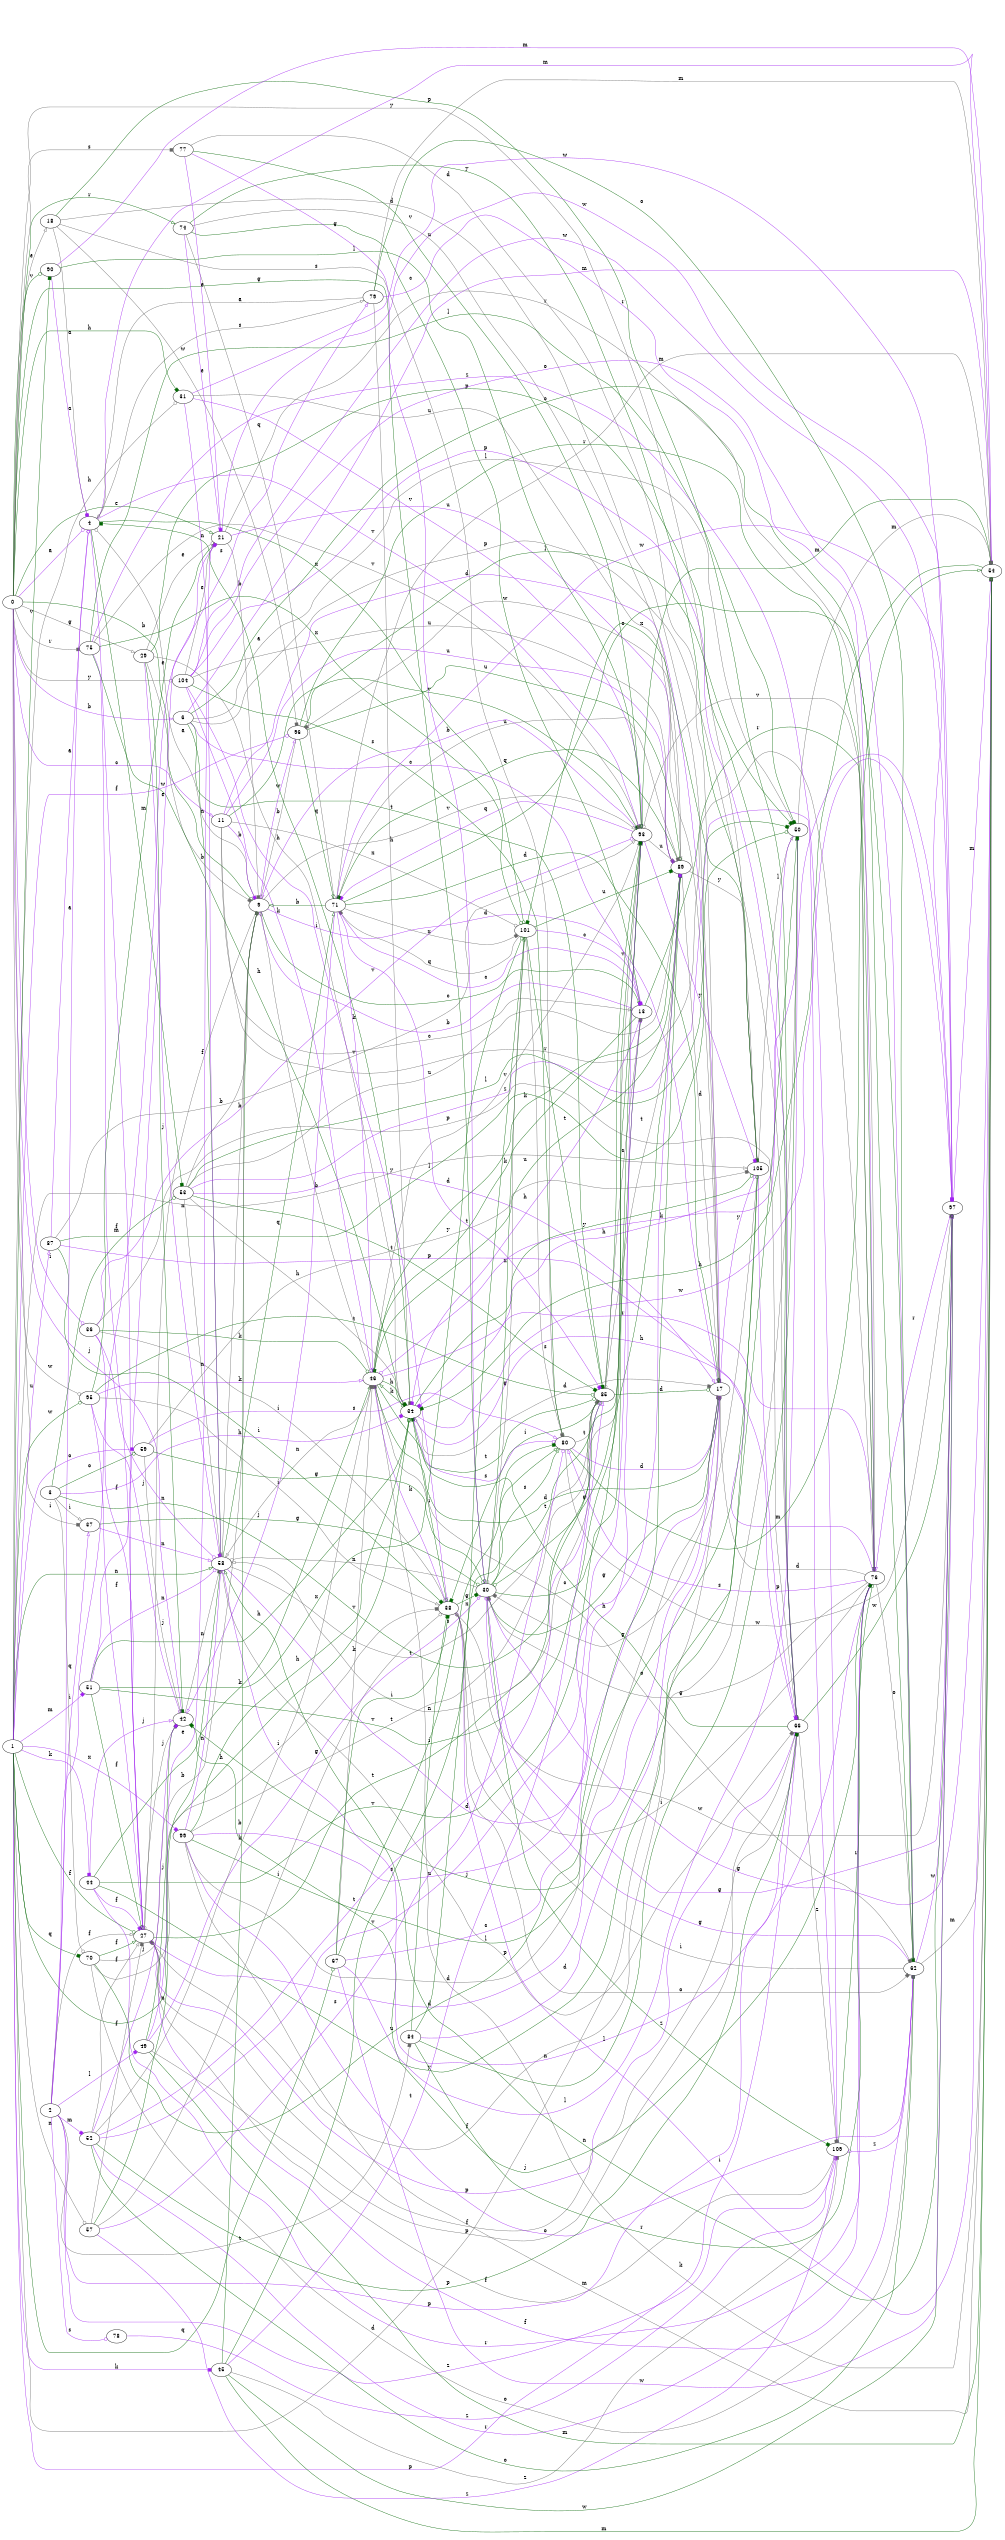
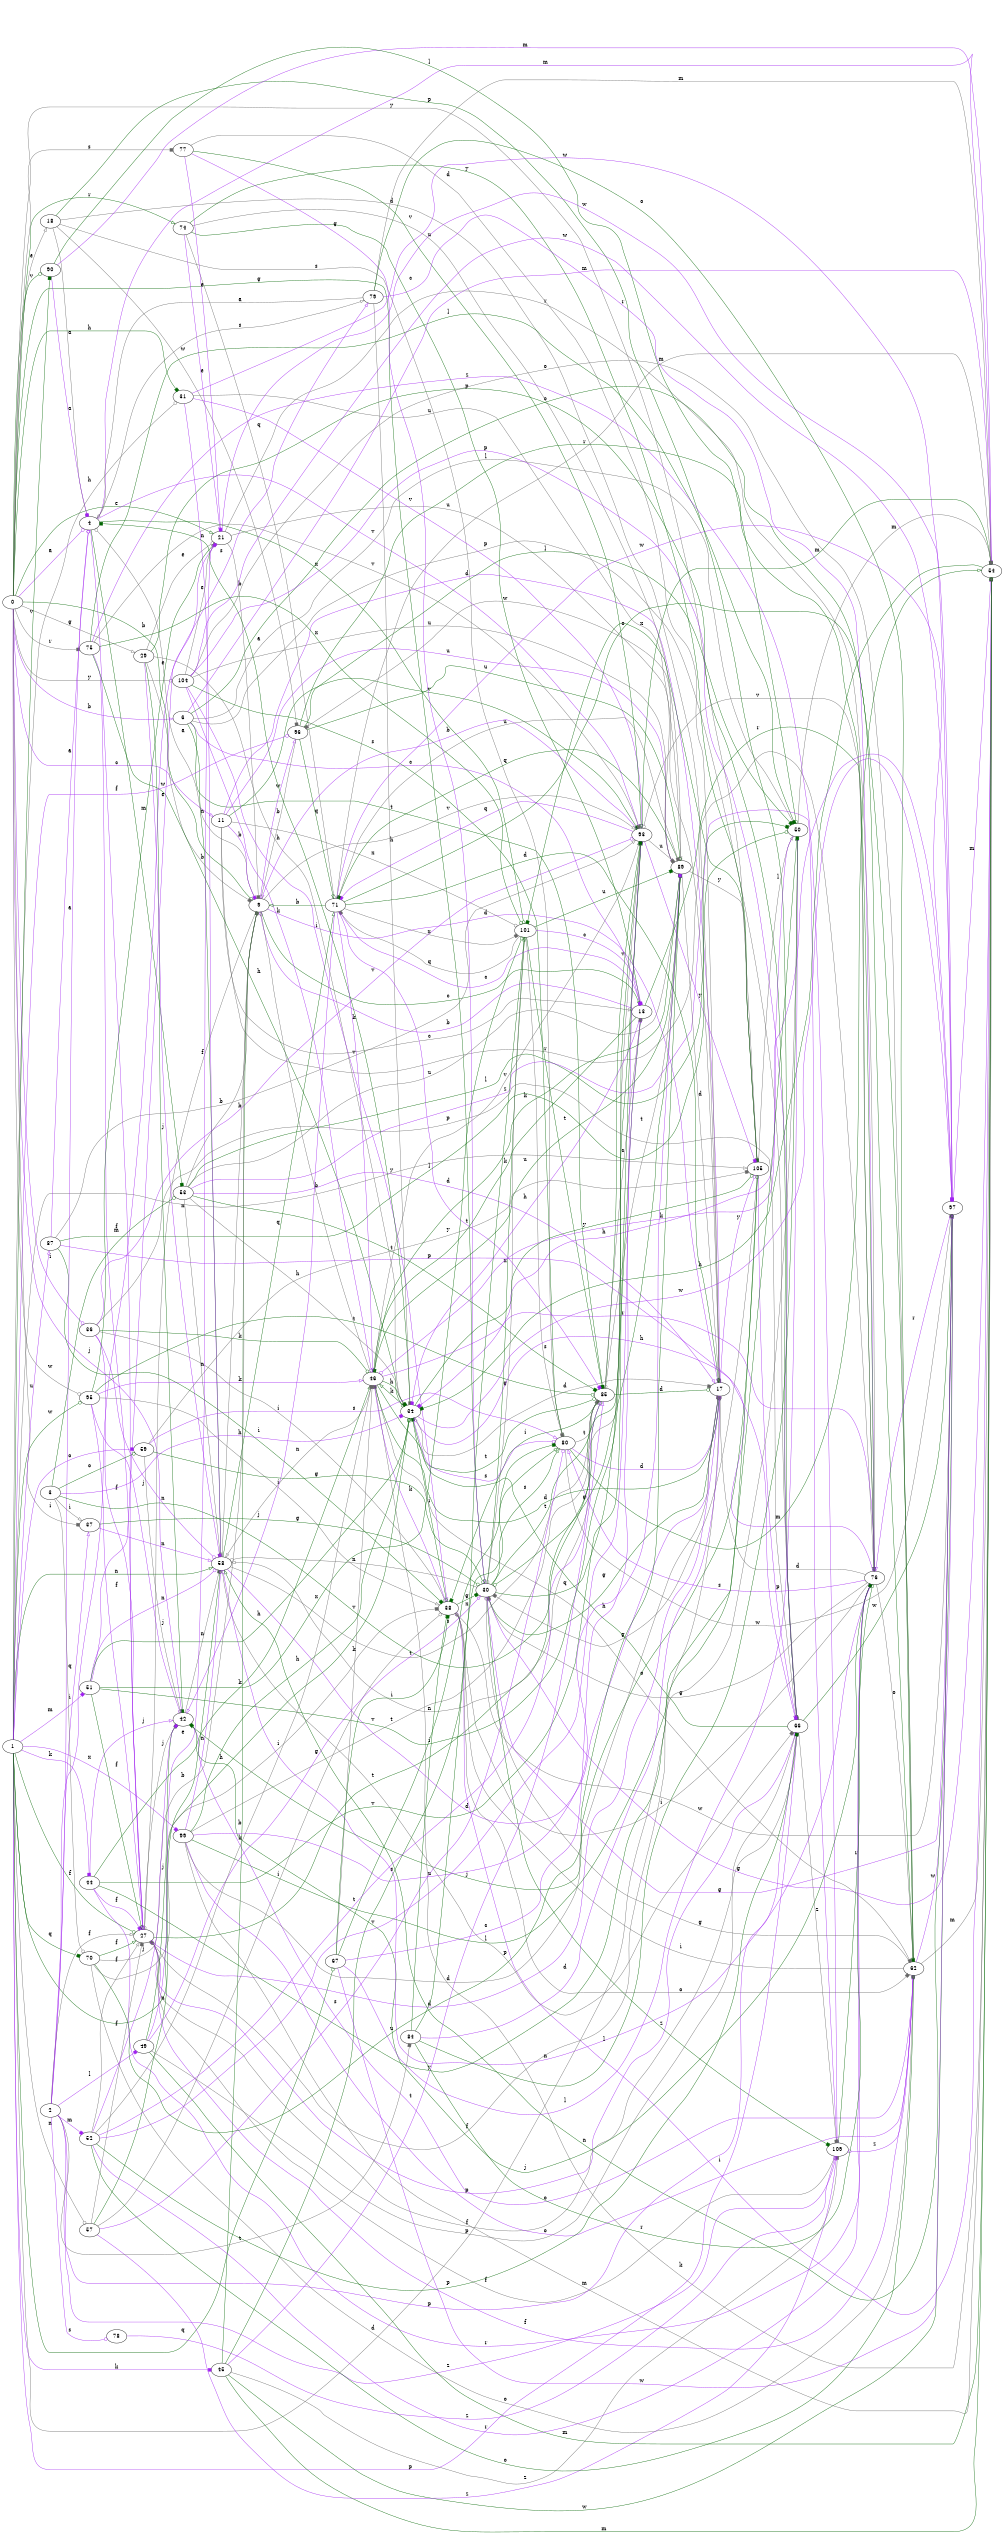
  strict digraph {
    rankdir=LR
    edge [arrowhead=odot color=purple]
    0
    4
    6
    9
    11
    18
    21
    29
    30
    31
    36
    37
    42
    74
    75
    77
    90
    95
    104
    105
    27
    79
    53
    93
    54
    101
    58
    66
    13
    50
    62
    85
    17
    96
    76
    89
    80
    97
    34
    109
    46
    38
    71
    1
    44
    45
    51
    57
    59
    67
    70
    87
    99
    2
    49
    52
    78
    84
    3
    0 -> 4 [label=a]
    0 -> 6 [arrowhead=onormal label=b]
    0 -> 9 [color=darkgreen label=b]
    0 -> 11 [arrowhead=onormal label=c]
    0 -> 18 [arrowhead=onormal color=gray40 label=e]
    0 -> 21 [arrowhead=onormal color=darkgreen label=e]
    0 -> 29 [arrowhead=onormal color=gray40 label=g]
    0 -> 30 [arrowhead=onormal color=darkgreen label=g]
    0 -> 31 [arrowhead=box color=darkgreen label=h]
    0 -> 36 [label=i]
    0 -> 37 [arrowhead=box color=gray40 label=i]
    0 -> 42 [label=j]
    0 -> 74 [arrowhead=onormal color=darkgreen label=r]
    0 -> 75 [arrowhead=box color=gray40 label=r]
    0 -> 77 [arrowhead=box color=gray40 label=s]
    0 -> 90 [color=darkgreen label=v]
    0 -> 95 [color=gray40 label=w]
    0 -> 104 [color=gray40 label=y]
    0 -> 105 [arrowhead=box color=gray40 label=y]
    4 -> 27 [arrowhead=onormal label=f]
    4 -> 79 [arrowhead=onormal color=gray40 label=s]
    4 -> 53 [arrowhead=box color=darkgreen label=m]
    4 -> 93 [arrowhead=onormal label=v]
    4 -> 54 [arrowhead=onormal label=m]
    4 -> 101 [color=darkgreen label=x]
    6 -> 54 [label=m]
    6 -> 58 [arrowhead=onormal color=darkgreen label=n]
    6 -> 66 [arrowhead=onormal color=gray40 label=p]
    6 -> 13 [label=c]
    6 -> 50 [arrowhead=box color=gray40 label=l]
    6 -> 62 [color=darkgreen label=o]
    6 -> 85 [arrowhead=box color=darkgreen label=t]
    9 -> 4 [color=gray40 label=a]
    9 -> 27 [color=gray40 label=f]
    9 -> 93 [arrowhead=onormal color=gray40 label=v]
    9 -> 13 [arrowhead=onormal color=darkgreen label=c]
    9 -> 17 [arrowhead=onormal label=d]
    9 -> 96 [arrowhead=onormal label=w]
    11 -> 9 [arrowhead=box label=b]
    11 -> 93 [arrowhead=box color=darkgreen label=v]
    11 -> 101 [color=gray40 label=x]
    11 -> 13 [arrowhead=onormal color=gray40 label=c]
    11 -> 17 [arrowhead=box label=d]
    11 -> 76 [arrowhead=onormal color=gray40 label=r]
    11 -> 89 [arrowhead=onormal label=u]
    18 -> 4 [color=gray40 label=a]
    18 -> 66 [arrowhead=box color=darkgreen label=p]
    18 -> 17 [arrowhead=onormal color=gray40 label=d]
    18 -> 96 [arrowhead=box color=gray40 label=w]
    18 -> 80 [arrowhead=onormal color=gray40 label=s]
    21 -> 9 [arrowhead=box color=gray40 label=b]
    21 -> 76 [arrowhead=onormal color=gray40 label=r]
-   21 -> 89 [arrowhead=box label=u]
+   21 -> 89 [arrowhead=box color=gray40 label=u]
    21 -> 97 [arrowhead=onormal label=w]
    29 -> 9 [arrowhead=box color=gray40 label=b]
    29 -> 21 [color=gray40 label=e]
    29 -> 42 [arrowhead=box color=darkgreen label=j]
    29 -> 58 [arrowhead=box label=n]
    29 -> 66 [arrowhead=onormal color=darkgreen label=p]
    29 -> 34 [color=gray40 label=h]
    30 -> 101 [color=darkgreen label=x]
    30 -> 58 [color=gray40 label=n]
-   30 -> 13 [color=darkgreen label=c]
+   30 -> 13 [color=darkgreen label=q]
    30 -> 85 [arrowhead=onormal color=darkgreen label=t]
    30 -> 80 [arrowhead=onormal color=darkgreen label=s]
    30 -> 109 [arrowhead=box color=darkgreen label=z]
    31 -> 93 [arrowhead=onormal label=v]
    31 -> 58 [label=n]
    31 -> 89 [color=gray40 label=u]
    31 -> 97 [label=w]
    36 -> 27 [label=f]
    36 -> 93 [label=v]
    36 -> 58 [label=n]
    36 -> 66 [color=gray40 label=p]
    36 -> 46 [color=darkgreen label=k]
    36 -> 38 [color=gray40 label=i]
    37 -> 30 [color=darkgreen label=g]
    37 -> 58 [arrowhead=onormal label=n]
    42 -> 58 [arrowhead=box color=gray40 label=n]
+   42 -> 62 [arrowhead=onormal label=o]
    74 -> 21 [arrowhead=onormal label=e]
    74 -> 105 [arrowhead=box color=darkgreen label=y]
    74 -> 13 [color=darkgreen label=c]
    74 -> 89 [arrowhead=onormal color=gray40 label=u]
    74 -> 71 [color=gray40 label=q]
    75 -> 27 [label=f]
    75 -> 93 [arrowhead=box color=gray40 label=v]
    75 -> 101 [color=darkgreen label=x]
    75 -> 50 [arrowhead=box color=darkgreen label=l]
    75 -> 34 [color=darkgreen label=h]
    75 -> 109 [label=z]
    77 -> 21 [arrowhead=box label=e]
    77 -> 30 [label=g]
    77 -> 93 [arrowhead=onormal color=darkgreen label=v]
    77 -> 17 [arrowhead=box color=gray40 label=d]
    90 -> 4 [arrowhead=box label=a]
    90 -> 54 [label=m]
-   90 -> 93 [color=darkgreen label=l]
+   90 -> 50 [color=darkgreen label=l]
    95 -> 21 [arrowhead=onormal color=darkgreen label=e]
    95 -> 42 [label=j]
    95 -> 27 [label=f]
    95 -> 85 [color=darkgreen label=t]
    95 -> 46 [arrowhead=onormal label=k]
    95 -> 38 [arrowhead=onormal color=gray40 label=i]
    104 -> 21 [arrowhead=box color=gray40 label=e]
    104 -> 66 [label=p]
-   104 -> 62 [label=o]
+   104 -> 62 [color=gray40 label=o]
    104 -> 89 [color=gray40 label=u]
    104 -> 80 [color=darkgreen label=s]
    104 -> 97 [arrowhead=box label=w]
    104 -> 46 [label=k]
    104 -> 38 [arrowhead=onormal label=i]
    105 -> 30 [arrowhead=box color=gray40 label=g]
    105 -> 42 [arrowhead=onormal color=darkgreen label=j]
    105 -> 101 [arrowhead=box color=darkgreen label=x]
    105 -> 66 [arrowhead=box label=p]
    105 -> 50 [arrowhead=onormal color=gray40 label=l]
    27 -> 42 [arrowhead=onormal color=gray40 label=j]
    27 -> 66 [label=p]
    27 -> 85 [color=darkgreen label=t]
    27 -> 17 [label=d]
    79 -> 4 [arrowhead=onormal color=gray40 label=a]
    79 -> 54 [color=gray40 label=m]
    79 -> 62 [arrowhead=box color=darkgreen label=o]
    79 -> 76 [arrowhead=onormal label=r]
    79 -> 34 [arrowhead=box color=gray40 label=h]
    53 -> 9 [color=gray40 label=b]
    53 -> 58 [color=gray40 label=n]
    53 -> 50 [arrowhead=box color=darkgreen label=l]
    53 -> 85 [arrowhead=box color=darkgreen label=t]
    53 -> 17 [arrowhead=onormal label=d]
    53 -> 89 [arrowhead=box color=gray40 label=u]
    53 -> 34 [arrowhead=box color=gray40 label=h]
    53 -> 109 [label=z]
    93 -> 9 [arrowhead=onormal label=b]
    93 -> 105 [arrowhead=box label=y]
    93 -> 54 [arrowhead=box color=darkgreen label=m]
    93 -> 58 [arrowhead=onormal color=gray40 label=n]
    93 -> 89 [arrowhead=onormal color=gray40 label=u]
    93 -> 71 [arrowhead=box label=q]
    54 -> 30 [arrowhead=onormal label=g]
    54 -> 34 [arrowhead=box color=darkgreen label=h]
    54 -> 46 [arrowhead=box color=gray40 label=k]
    54 -> 38 [label=i]
    101 -> 30 [color=gray40 label=g]
    101 -> 13 [arrowhead=box label=c]
    101 -> 85 [arrowhead=box color=darkgreen label=t]
    101 -> 89 [arrowhead=box color=darkgreen label=u]
    101 -> 80 [arrowhead=box color=gray40 label=s]
    101 -> 71 [arrowhead=box color=gray40 label=q]
    58 -> 9 [arrowhead=box color=gray40 label=b]
    58 -> 66 [arrowhead=box color=gray40 label=p]
    58 -> 85 [arrowhead=box color=gray40 label=t]
    58 -> 17 [arrowhead=box label=d]
    58 -> 71 [arrowhead=onormal color=darkgreen label=q]
    66 -> 27 [arrowhead=onormal color=gray40 label=f]
    66 -> 97 [color=darkgreen label=w]
    66 -> 34 [arrowhead=box color=darkgreen label=h]
    66 -> 109 [arrowhead=box color=gray40 label=z]
    13 -> 9 [label=b]
    13 -> 76 [arrowhead=onormal color=darkgreen label=r]
    13 -> 34 [arrowhead=box label=h]
    13 -> 46 [color=darkgreen label=k]
    50 -> 27 [arrowhead=box color=gray40 label=f]
    50 -> 54 [color=gray40 label=m]
    50 -> 34 [arrowhead=box label=h]
-   62 -> 30 [label=g]
+   62 -> 30 [color=gray40 label=g]
    62 -> 27 [label=f]
    62 -> 54 [arrowhead=onormal color=gray40 label=m]
    62 -> 97 [label=w]
    62 -> 109 [label=z]
    62 -> 38 [arrowhead=onormal color=gray40 label=i]
    85 -> 93 [arrowhead=box color=darkgreen label=v]
    85 -> 13 [arrowhead=box color=gray40 label=c]
    85 -> 17 [color=darkgreen label=d]
    85 -> 38 [arrowhead=box color=darkgreen label=i]
    17 -> 30 [color=darkgreen label=g]
    17 -> 105 [label=y]
    17 -> 96 [arrowhead=box color=gray40 label=w]
    96 -> 9 [color=gray40 label=b]
    96 -> 50 [arrowhead=box color=darkgreen label=l]
    96 -> 76 [color=darkgreen label=r]
    96 -> 89 [color=darkgreen label=u]
    96 -> 71 [arrowhead=onormal color=darkgreen label=q]
    76 -> 30 [arrowhead=box color=gray40 label=g]
    76 -> 42 [arrowhead=box color=darkgreen label=j]
    76 -> 93 [color=gray40 label=v]
    76 -> 58 [label=n]
    76 -> 62 [color=gray40 label=o]
    76 -> 17 [color=gray40 label=d]
    76 -> 80 [arrowhead=onormal label=s]
    76 -> 34 [arrowhead=onormal label=h]
    76 -> 38 [color=gray40 label=i]
    89 -> 30 [color=darkgreen label=g]
    89 -> 105 [arrowhead=onormal color=gray40 label=y]
    89 -> 85 [color=gray40 label=t]
    89 -> 17 [color=gray40 label=d]
    89 -> 46 [arrowhead=box color=darkgreen label=k]
    89 -> 71 [arrowhead=box color=darkgreen label=q]
    80 -> 54 [arrowhead=onormal color=darkgreen label=m]
    80 -> 85 [color=gray40 label=t]
    80 -> 17 [arrowhead=onormal label=d]
    80 -> 97 [arrowhead=box color=gray40 label=w]
    97 -> 30 [label=g]
    97 -> 54 [arrowhead=onormal label=m]
    97 -> 58 [arrowhead=onormal color=darkgreen label=n]
    97 -> 76 [arrowhead=onormal label=r]
    97 -> 46 [label=k]
    34 -> 4 [arrowhead=box color=darkgreen label=a]
    34 -> 105 [color=darkgreen label=y]
    34 -> 17 [arrowhead=box color=gray40 label=d]
    34 -> 80 [label=s]
    34 -> 97 [arrowhead=onormal label=w]
    34 -> 46 [arrowhead=onormal color=darkgreen label=k]
    34 -> 38 [color=darkgreen label=i]
    109 -> 27 [arrowhead=onormal color=gray40 label=f]
    109 -> 76 [color=darkgreen label=r]
    46 -> 9 [arrowhead=onormal color=gray40 label=b]
    46 -> 93 [arrowhead=onormal color=gray40 label=v]
    46 -> 58 [arrowhead=onormal color=gray40 label=n]
    46 -> 62 [arrowhead=box color=gray40 label=o]
    46 -> 85 [color=darkgreen label=t]
    46 -> 17 [arrowhead=onormal color=darkgreen label=d]
    46 -> 76 [label=r]
    46 -> 89 [arrowhead=box color=darkgreen label=u]
    46 -> 34 [arrowhead=box color=darkgreen label=h]
    38 -> 30 [arrowhead=box color=darkgreen label=g]
    38 -> 62 [arrowhead=box color=gray40 label=o]
    38 -> 97 [arrowhead=onormal color=gray40 label=w]
    38 -> 46 [label=k]
    71 -> 9 [arrowhead=onormal color=darkgreen label=b]
    71 -> 42 [arrowhead=onormal label=j]
    71 -> 54 [arrowhead=box color=gray40 label=m]
    71 -> 101 [arrowhead=box color=gray40 label=x]
    71 -> 13 [arrowhead=box label=c]
    71 -> 62 [arrowhead=onormal color=darkgreen label=o]
    71 -> 85 [arrowhead=box label=t]
    71 -> 17 [arrowhead=onormal color=darkgreen label=d]
    71 -> 89 [arrowhead=box color=gray40 label=u]
    71 -> 97 [arrowhead=box label=w]
    71 -> 46 [arrowhead=onormal label=k]
    1 -> 31 [color=gray40 label=h]
    1 -> 90 [arrowhead=box color=darkgreen label=v]
    1 -> 95 [color=darkgreen label=w]
    1 -> 105 [arrowhead=onormal color=gray40 label=y]
    1 -> 27 [color=darkgreen label=f]
    1 -> 58 [arrowhead=onormal color=darkgreen label=n]
    1 -> 66 [label=p]
    1 -> 17 [arrowhead=box color=gray40 label=d]
    1 -> 96 [label=w]
    1 -> 34 [arrowhead=onormal color=darkgreen label=h]
    1 -> 44 [arrowhead=box label=k]
    1 -> 45 [arrowhead=box label=k]
    1 -> 51 [arrowhead=box label=m]
    1 -> 57 [color=gray40 label=n]
    1 -> 59 [arrowhead=box label=o]
    1 -> 67 [color=darkgreen label=q]
    1 -> 70 [arrowhead=box color=darkgreen label=q]
    1 -> 87 [arrowhead=onormal label=u]
    1 -> 99 [arrowhead=box label=x]
    44 -> 42 [arrowhead=onormal label=j]
    44 -> 105 [color=darkgreen label=y]
    44 -> 27 [arrowhead=box label=f]
    44 -> 93 [color=darkgreen label=v]
    44 -> 76 [label=r]
    44 -> 46 [arrowhead=onormal color=darkgreen label=k]
    45 -> 9 [color=darkgreen label=b]
    45 -> 54 [arrowhead=box color=darkgreen label=m]
    45 -> 85 [arrowhead=onormal label=t]
    45 -> 80 [arrowhead=onormal color=darkgreen label=s]
    45 -> 97 [color=darkgreen label=w]
    45 -> 109 [arrowhead=box color=gray40 label=z]
    51 -> 21 [arrowhead=box label=e]
    51 -> 27 [arrowhead=onormal color=darkgreen label=f]
    51 -> 93 [arrowhead=onormal color=darkgreen label=v]
    51 -> 101 [color=darkgreen label=x]
    51 -> 58 [label=n]
    51 -> 34 [color=darkgreen label=h]
    57 -> 27 [arrowhead=box color=gray40 label=f]
    57 -> 58 [color=darkgreen label=n]
    57 -> 80 [label=s]
    57 -> 109 [label=z]
    57 -> 38 [color=gray40 label=i]
    59 -> 30 [color=darkgreen label=g]
    59 -> 42 [color=gray40 label=j]
    59 -> 105 [arrowhead=box color=gray40 label=y]
    59 -> 80 [arrowhead=onormal label=s]
    67 -> 13 [arrowhead=onormal label=c]
    67 -> 50 [arrowhead=onormal label=l]
    67 -> 80 [arrowhead=box color=darkgreen label=s]
    67 -> 97 [arrowhead=onormal label=w]
    67 -> 46 [arrowhead=box color=gray40 label=k]
    67 -> 38 [arrowhead=box color=darkgreen label=i]
    70 -> 9 [color=gray40 label=b]
    70 -> 27 [arrowhead=onormal color=darkgreen label=f]
    70 -> 62 [arrowhead=box color=gray40 label=o]
    70 -> 89 [arrowhead=box color=darkgreen label=u]
    70 -> 38 [arrowhead=box color=gray40 label=i]
    87 -> 4 [label=a]
    87 -> 93 [arrowhead=onormal color=gray40 label=v]
    87 -> 66 [arrowhead=onormal label=p]
    87 -> 50 [color=darkgreen label=l]
    87 -> 38 [arrowhead=box color=darkgreen label=i]
    99 -> 54 [arrowhead=box color=gray40 label=m]
    99 -> 58 [label=n]
    99 -> 50 [arrowhead=onormal color=darkgreen label=l]
    99 -> 62 [label=o]
    99 -> 85 [arrowhead=onormal color=gray40 label=t]
    99 -> 17 [arrowhead=box color=gray40 label=d]
    99 -> 89 [arrowhead=box label=u]
    99 -> 34 [color=darkgreen label=h]
    2 -> 4 [label=a]
    2 -> 37 [arrowhead=onormal label=i]
    2 -> 27 [arrowhead=onormal color=gray40 label=f]
    2 -> 79 [arrowhead=onormal label=s]
    2 -> 66 [arrowhead=box label=p]
    2 -> 109 [arrowhead=onormal label=z]
    2 -> 49 [arrowhead=box label=l]
    2 -> 52 [arrowhead=box label=m]
    2 -> 78 [label=s]
    2 -> 84 [arrowhead=box color=gray40 label=t]
    49 -> 21 [arrowhead=onormal label=e]
    49 -> 30 [arrowhead=onormal label=g]
    49 -> 42 [arrowhead=box color=darkgreen label=j]
    49 -> 54 [color=darkgreen label=m]
    49 -> 66 [arrowhead=box color=gray40 label=p]
    52 -> 42 [arrowhead=box label=j]
    52 -> 27 [arrowhead=onormal color=gray40 label=f]
    52 -> 93 [arrowhead=box label=v]
    52 -> 66 [arrowhead=box color=darkgreen label=p]
    52 -> 62 [color=darkgreen label=o]
    52 -> 85 [arrowhead=onormal label=t]
    52 -> 76 [label=r]
    52 -> 46 [arrowhead=box color=gray40 label=k]
    78 -> 109 [label=z]
    84 -> 101 [arrowhead=onormal color=darkgreen label=x]
    84 -> 50 [arrowhead=box color=darkgreen label=l]
    84 -> 17 [label=d]
    84 -> 76 [arrowhead=box color=darkgreen label=r]
    84 -> 38 [color=darkgreen label=i]
    3 -> 37 [arrowhead=onormal color=gray40 label=i]
    3 -> 53 [color=darkgreen label=m]
    3 -> 93 [arrowhead=box color=darkgreen label=v]
    3 -> 34 [arrowhead=box label=h]
    3 -> 59 [color=darkgreen label=o]
    3 -> 70 [color=gray40 label=q]
  }
